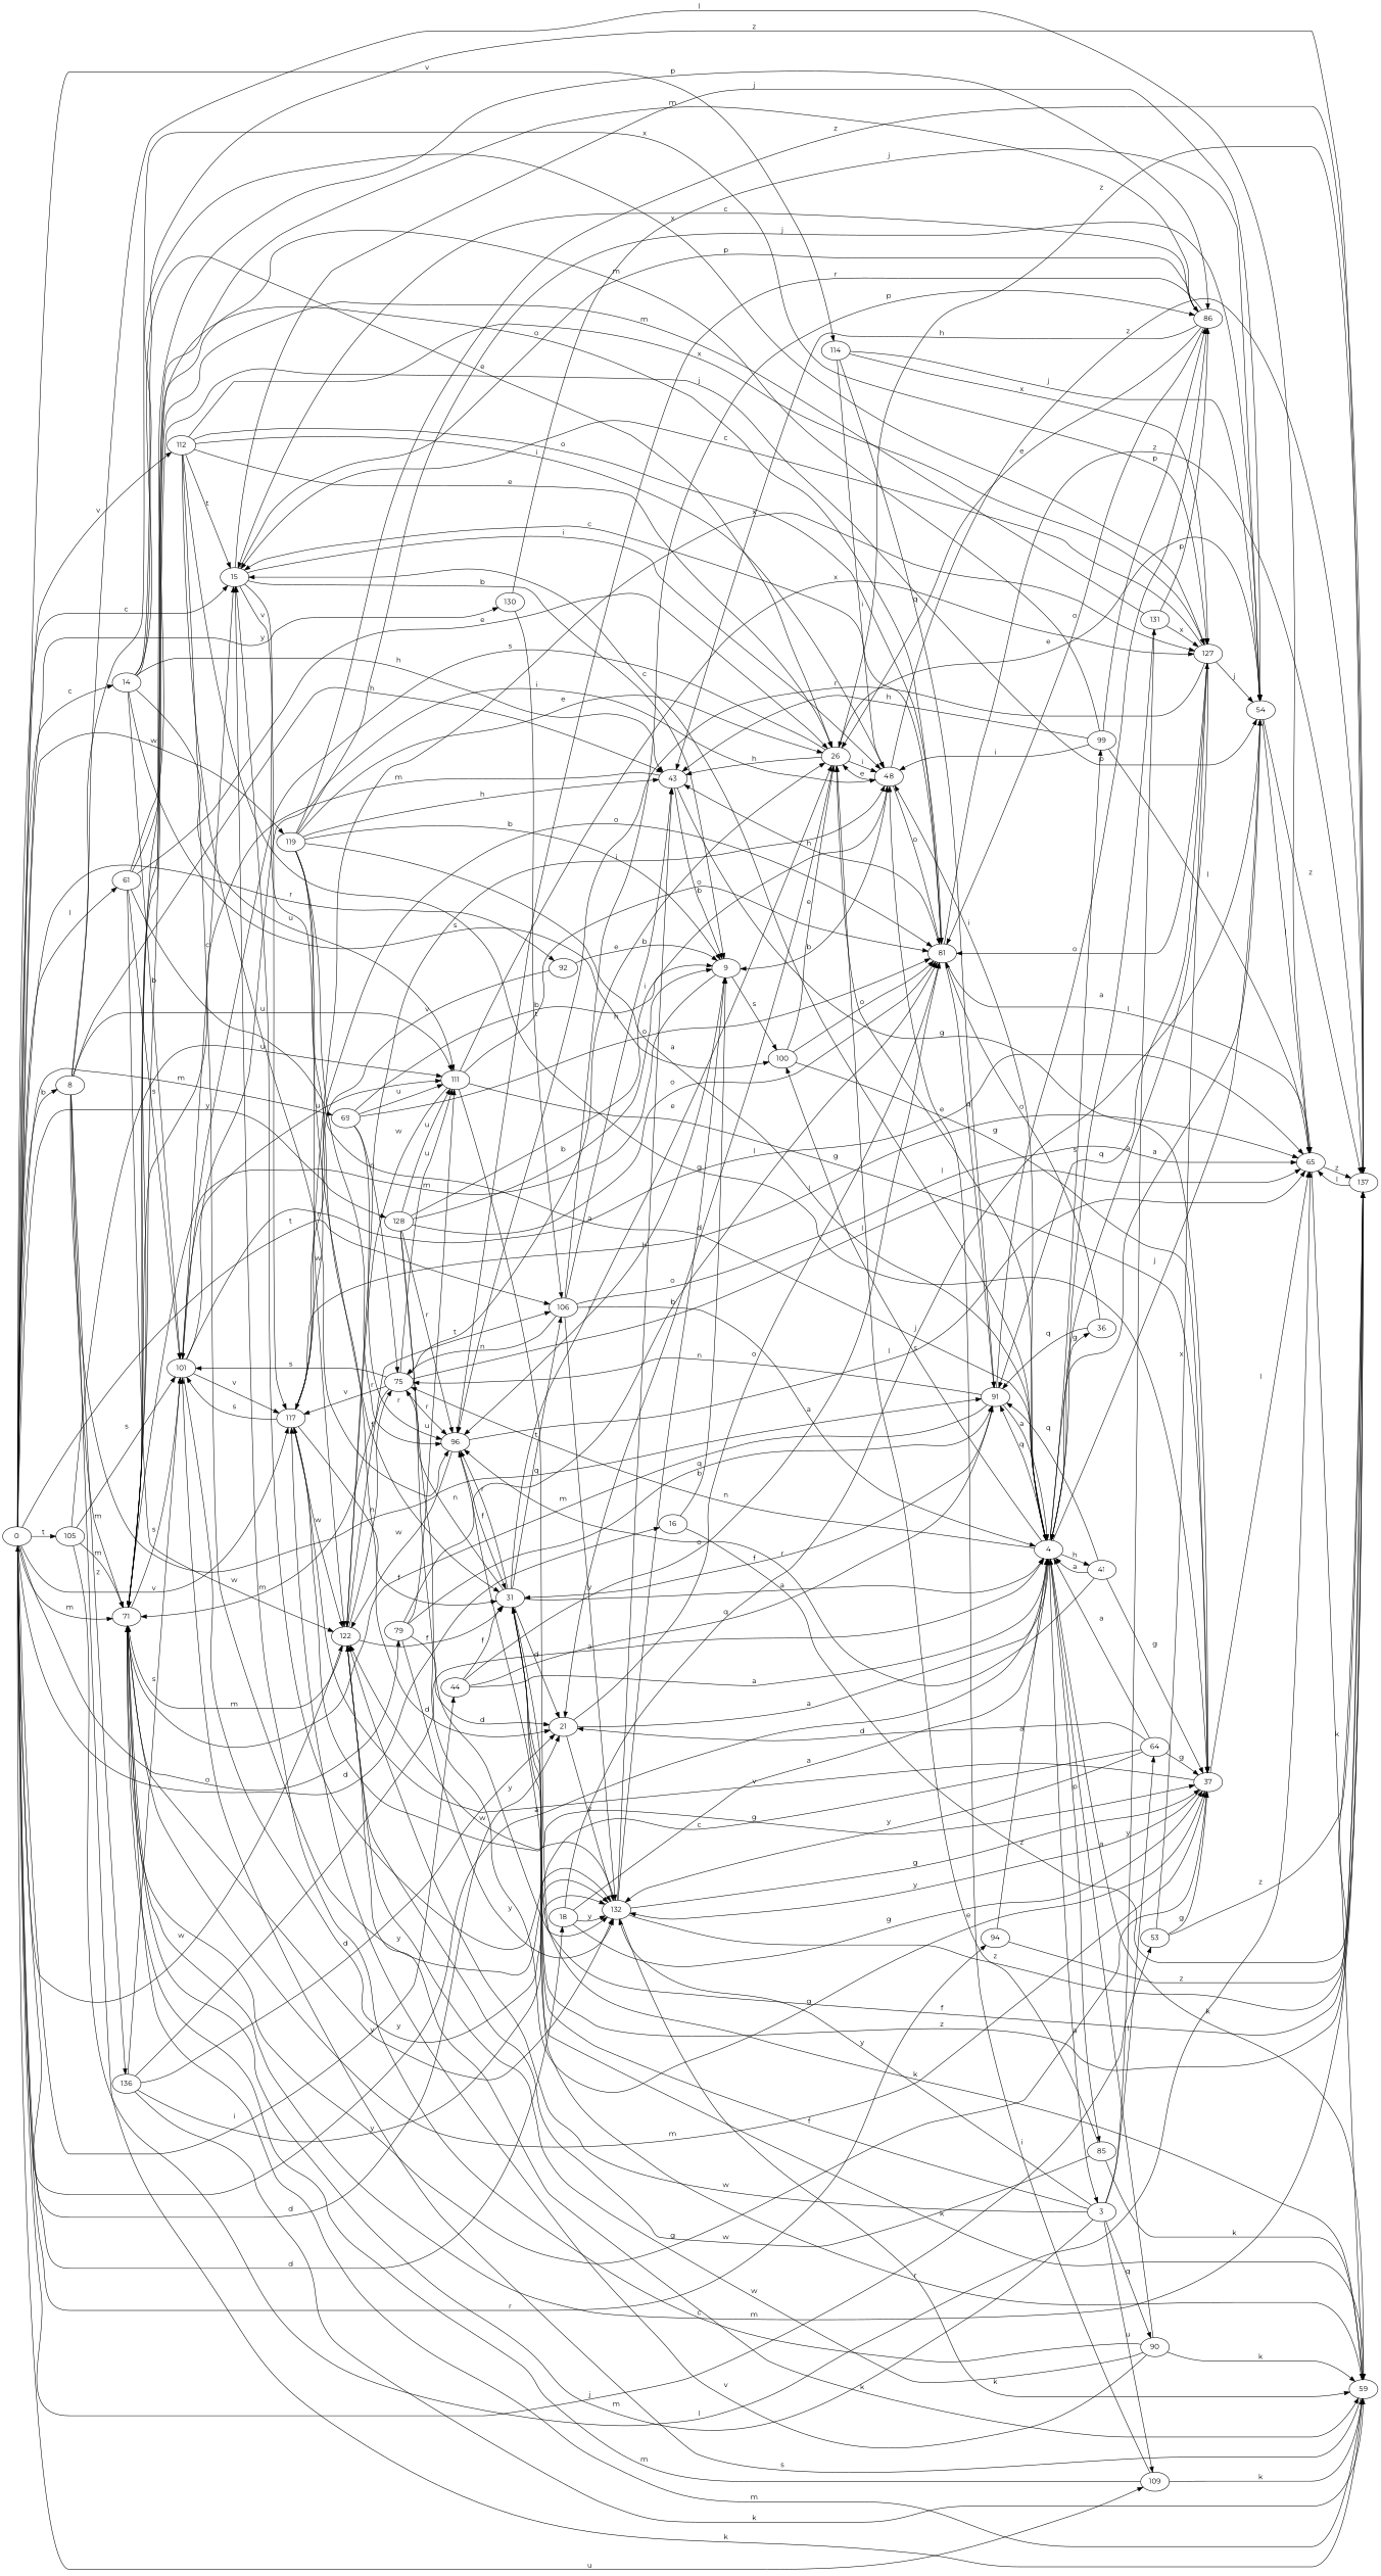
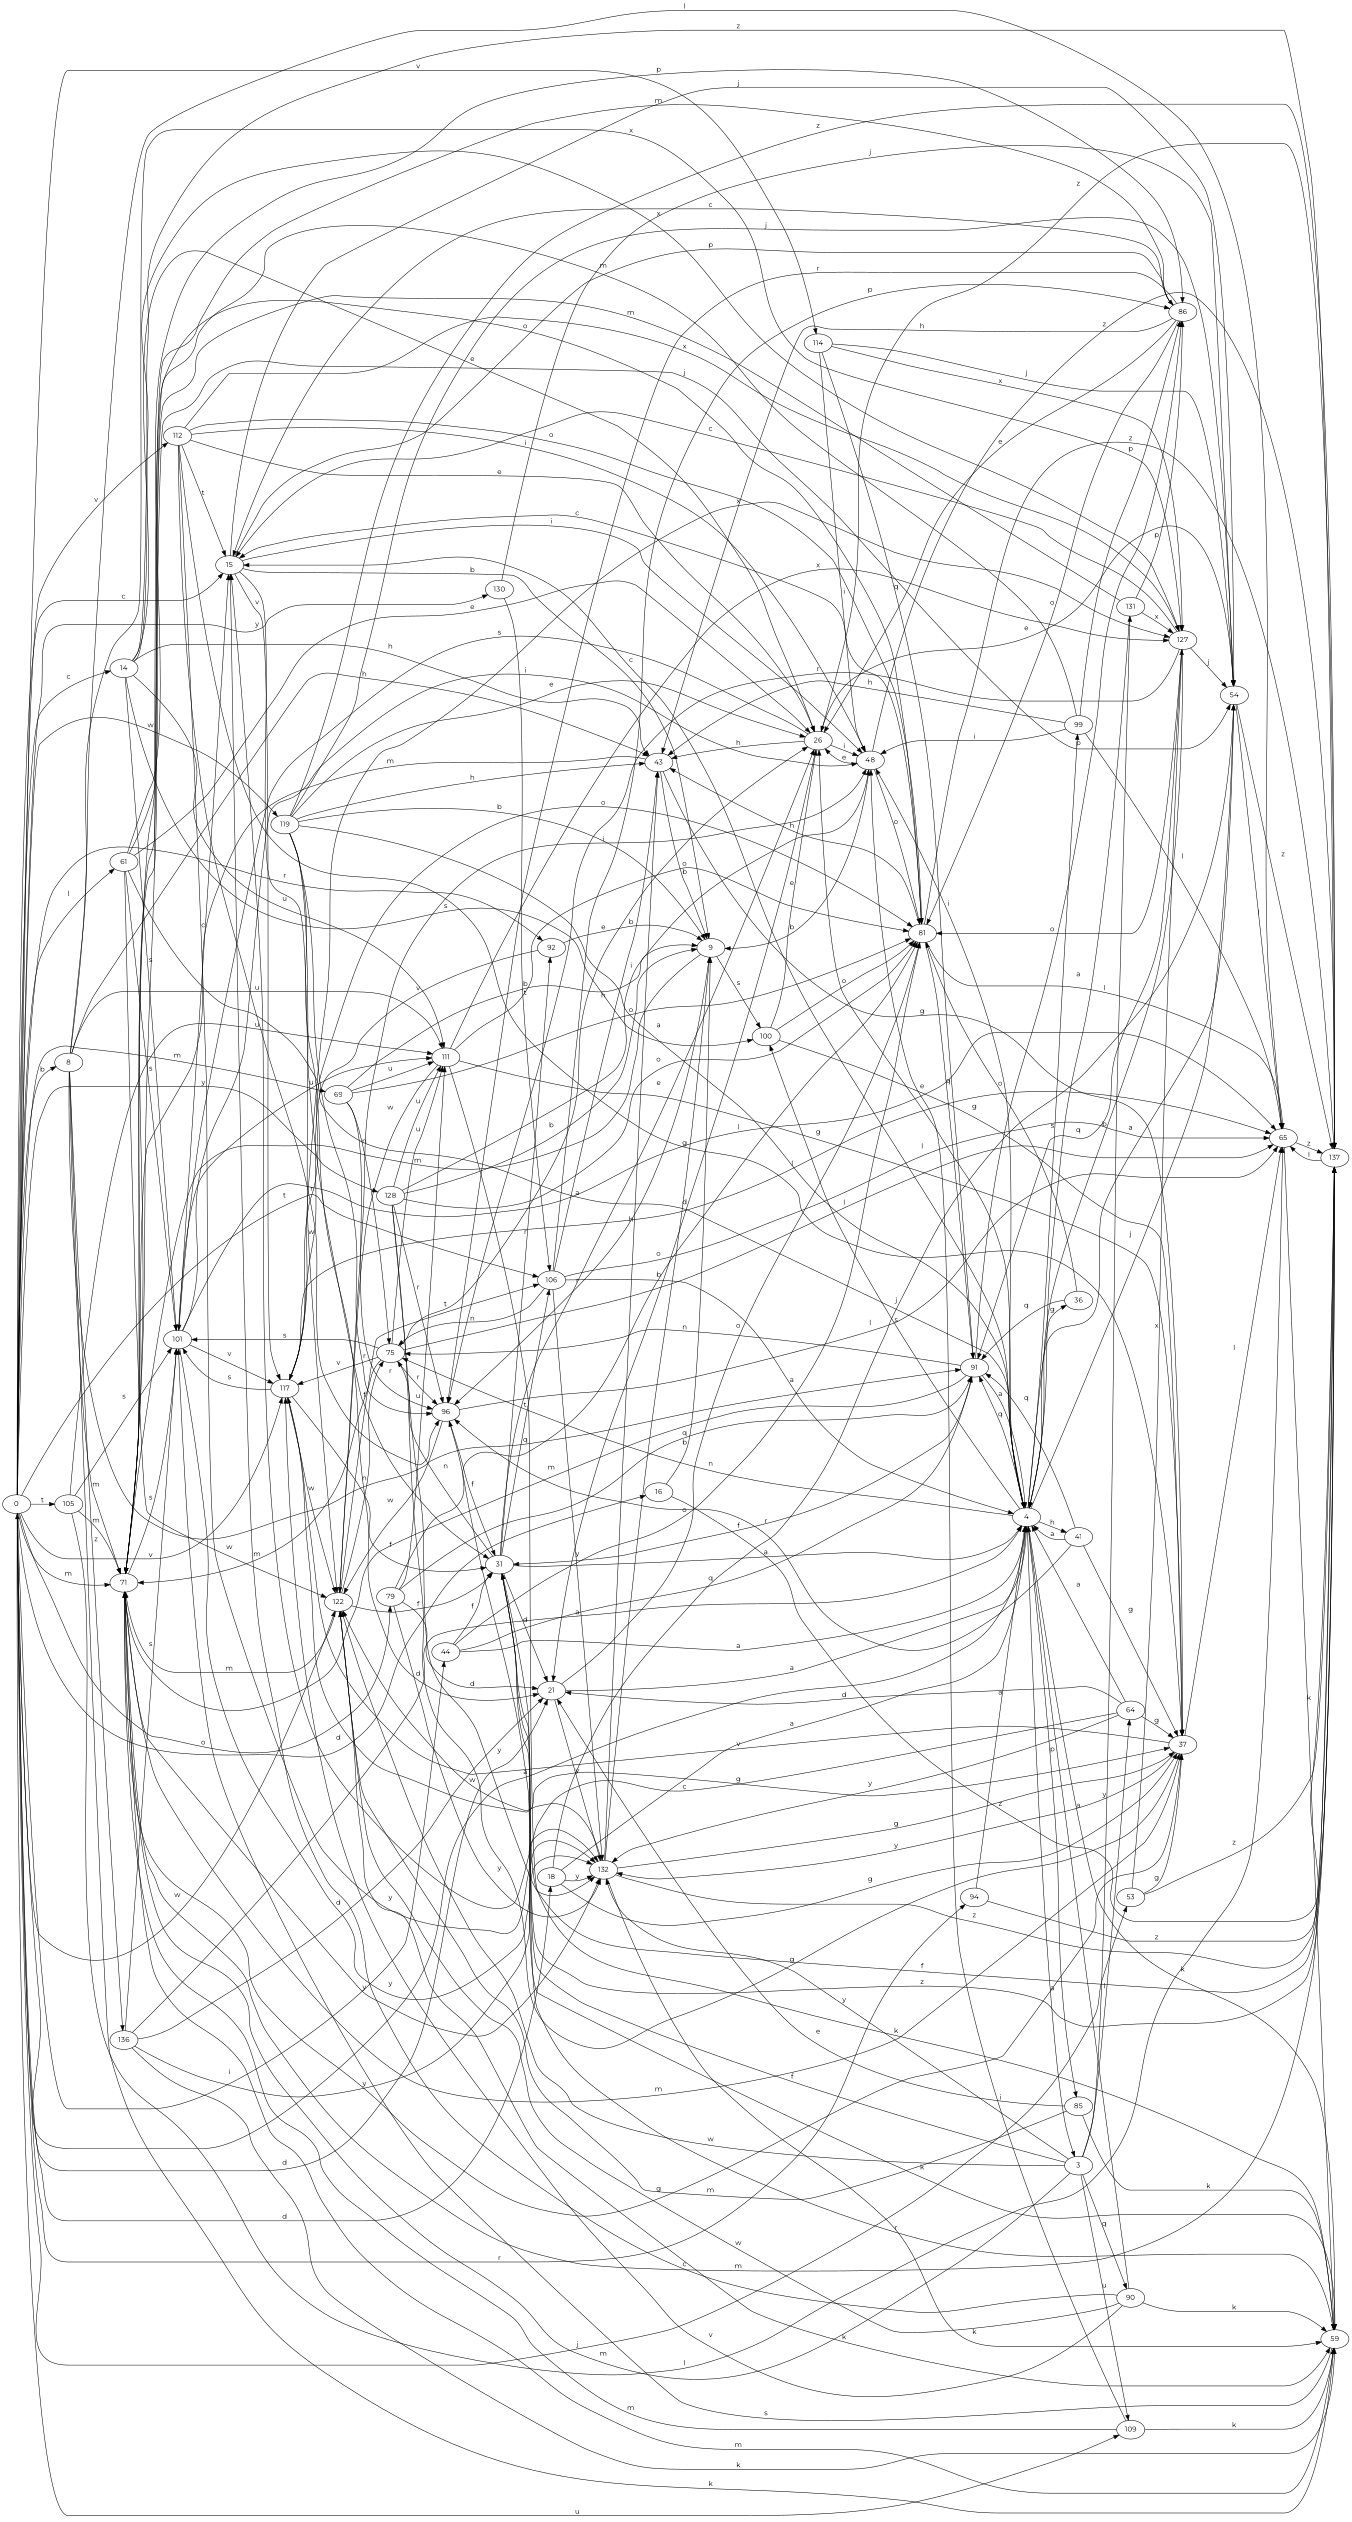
  strict digraph {
    fontname=Montserrat
    rankdir=LR
    node [fontname=Montserrat]
    edge [fontname=Montserrat]
    0
    8
    14
    15
    16
    18
    21
    44
    53
    61
    69
    71
    79
    92
    94
    105
    106
    109
    112
    114
    117
    119
    122
    128
    130
    59
    91
    43
    65
    111
    127
    136
    26
    100
    101
    137
    31
    48
    54
    9
    86
    132
    4
    37
    81
    75
    96
    3
    64
    90
    131
    36
    41
    85
    99
    0 -> 8 [label=b]
    0 -> 14 [label=c]
    0 -> 15 [label=c]
    0 -> 16 [label=d]
    0 -> 18 [label=d]
    0 -> 21 [label=d]
    0 -> 44 [label=i]
    0 -> 53 [label=j]
    0 -> 61 [label=l]
    0 -> 69 [label=m]
    0 -> 71 [label=m]
    0 -> 79 [label=o]
    0 -> 92 [label=r]
    0 -> 94 [label=r]
    0 -> 105 [label=t]
    0 -> 106 [label=t]
    0 -> 109 [label=u]
    0 -> 112 [label=v]
    0 -> 114 [label=v]
    0 -> 117 [label=v]
    0 -> 119 [label=w]
    0 -> 122 [label=w]
    0 -> 128 [label=y]
    0 -> 130 [label=y]
    8 -> 71 [label=m]
    8 -> 59 [label=k]
    8 -> 91 [label=q]
    8 -> 43 [label=h]
    8 -> 65 [label=l]
    8 -> 111 [label=u]
    8 -> 127 [label=x]
    8 -> 136 [label=z]
    14 -> 43 [label=h]
    14 -> 111 [label=u]
    14 -> 127 [label=x]
    14 -> 26 [label=e]
    14 -> 100 [label=s]
-   14 -> 101 [label=b]
+   14 -> 101 [label=s]
    14 -> 137 [label=z]
    15 -> 117 [label=v]
    15 -> 31 [label=f]
    15 -> 48 [label=i]
    15 -> 54 [label=j]
    15 -> 9 [label=b]
    15 -> 86 [label=p]
    16 -> 137 [label=z]
    16 -> 9 [label=b]
    18 -> 54 [label=j]
    18 -> 132 [label=y]
    18 -> 4 [label=a]
    18 -> 37 [label=g]
    21 -> 132 [label=y]
    21 -> 4 [label=a]
    21 -> 81 [label=o]
    44 -> 91 [label=q]
    44 -> 31 [label=f]
    44 -> 4 [label=a]
    44 -> 81 [label=o]
    53 -> 127 [label=x]
    53 -> 137 [label=z]
    53 -> 37 [label=g]
    61 -> 122 [label=w]
    61 -> 26 [label=e]
    61 -> 101 [label=s]
    61 -> 86 [label=p]
    61 -> 4 [label=a]
    61 -> 81 [label=o]
    69 -> 111 [label=u]
    69 -> 9 [label=b]
    69 -> 81 [label=o]
    69 -> 75 [label=n]
    69 -> 96 [label=r]
    71 -> 101 [label=s]
    71 -> 54 [label=j]
    71 -> 132 [label=y]
    71 -> 37 [label=g]
    79 -> 21 [label=d]
    79 -> 91 [label=q]
    79 -> 111 [label=u]
    79 -> 132 [label=y]
    79 -> 81 [label=o]
    92 -> 117 [label=v]
    92 -> 9 [label=b]
    94 -> 137 [label=z]
    94 -> 4 [label=a]
    105 -> 71 [label=m]
    105 -> 65 [label=l]
    105 -> 111 [label=u]
    105 -> 101 [label=s]
    106 -> 43 [label=h]
    106 -> 65 [label=l]
    106 -> 86 [label=p]
    106 -> 132 [label=y]
    106 -> 4 [label=a]
    106 -> 75 [label=n]
    109 -> 71 [label=m]
    109 -> 59 [label=k]
    109 -> 48 [label=i]
    112 -> 15 [label=t]
    112 -> 127 [label=x]
    112 -> 26 [label=e]
    112 -> 48 [label=i]
    112 -> 132 [label=y]
    112 -> 37 [label=g]
    112 -> 81 [label=o]
    112 -> 96 [label=r]
    114 -> 91 [label=q]
    114 -> 127 [label=x]
    114 -> 48 [label=i]
    114 -> 54 [label=j]
    117 -> 122 [label=w]
    117 -> 65 [label=l]
    117 -> 127 [label=x]
    117 -> 101 [label=s]
    117 -> 31 [label=f]
    117 -> 37 [label=g]
    117 -> 81 [label=o]
    119 -> 21 [label=d]
    119 -> 122 [label=w]
    119 -> 43 [label=h]
    119 -> 26 [label=e]
    119 -> 137 [label=z]
    119 -> 54 [label=j]
    119 -> 9 [label=b]
    119 -> 4 [label=a]
    119 -> 96 [label=r]
    122 -> 71 [label=m]
    122 -> 106 [label=t]
    122 -> 59 [label=k]
    122 -> 31 [label=f]
    122 -> 48 [label=i]
    122 -> 75 [label=n]
    128 -> 111 [label=u]
    128 -> 48 [label=i]
    128 -> 9 [label=b]
    128 -> 132 [label=y]
    128 -> 37 [label=g]
    128 -> 81 [label=o]
    128 -> 96 [label=r]
    130 -> 106 [label=t]
    130 -> 54 [label=j]
    59 -> 71 [label=m]
    59 -> 101 [label=s]
    59 -> 96 [label=r]
    91 -> 71 [label=m]
    91 -> 31 [label=f]
    91 -> 86 [label=p]
    91 -> 4 [label=a]
    91 -> 75 [label=n]
    43 -> 71 [label=m]
    43 -> 9 [label=b]
    43 -> 37 [label=g]
    65 -> 59 [label=k]
    65 -> 137 [label=z]
    111 -> 122 [label=w]
    111 -> 59 [label=k]
    111 -> 127 [label=x]
    111 -> 37 [label=g]
    111 -> 81 [label=o]
    127 -> 15 [label=c]
    127 -> 91 [label=q]
    127 -> 54 [label=j]
-   127 -> 4 [label=a]
+   127 -> 4 [label=b]
    127 -> 81 [label=o]
    127 -> 96 [label=r]
    136 -> 21 [label=d]
    136 -> 59 [label=k]
    136 -> 101 [label=s]
    136 -> 132 [label=y]
    136 -> 4 [label=a]
    26 -> 21 [label=d]
    26 -> 43 [label=h]
    26 -> 101 [label=s]
    26 -> 137 [label=z]
    26 -> 48 [label=i]
    100 -> 26 [label=e]
    100 -> 37 [label=g]
    100 -> 81 [label=o]
    101 -> 15 [label=c]
    101 -> 117 [label=v]
    101 -> 65 [label=l]
    101 -> 111 [label=u]
    101 -> 48 [label=i]
    101 -> 132 [label=y]
    137 -> 71 [label=m]
    137 -> 65 [label=l]
    137 -> 31 [label=f]
    31 -> 21 [label=d]
    31 -> 106 [label=t]
    31 -> 59 [label=k]
    31 -> 26 [label=e]
    31 -> 137 [label=z]
    31 -> 4 [label=a]
    31 -> 75 [label=n]
-   31 -> 96 [label=r]
+   31 -> 92 [label=r]
    48 -> 26 [label=e]
    48 -> 137 [label=z]
    48 -> 9 [label=b]
    48 -> 81 [label=o]
    54 -> 65 [label=l]
    54 -> 26 [label=e]
    54 -> 137 [label=z]
    54 -> 4 [label=a]
    9 -> 71 [label=m]
    9 -> 100 [label=s]
    9 -> 96 [label=r]
    86 -> 15 [label=c]
    86 -> 71 [label=m]
    86 -> 43 [label=h]
    86 -> 26 [label=e]
    86 -> 81 [label=o]
    86 -> 96 [label=r]
    132 -> 122 [label=w]
    132 -> 59 [label=k]
    132 -> 43 [label=h]
    132 -> 137 [label=z]
    132 -> 9 [label=b]
    132 -> 37 [label=g]
    4 -> 0 [label=a]
    4 -> 15 [label=c]
    4 -> 59 [label=k]
    4 -> 91 [label=q]
    4 -> 26 [label=e]
    4 -> 100 [label=s]
    4 -> 48 [label=i]
    4 -> 54 [label=j]
    4 -> 75 [label=n]
    4 -> 3 [label=a]
    4 -> 36 [label=g]
    4 -> 41 [label=h]
    4 -> 85 [label=p]
    4 -> 99 [label=s]
    37 -> 71 [label=m]
    37 -> 117 [label=v]
    37 -> 65 [label=l]
    37 -> 132 [label=y]
    81 -> 15 [label=c]
    81 -> 91 [label=q]
    81 -> 43 [label=h]
    81 -> 65 [label=l]
    81 -> 137 [label=z]
    75 -> 71 [label=m]
    75 -> 117 [label=v]
    75 -> 65 [label=l]
    75 -> 111 [label=u]
    75 -> 26 [label=e]
    75 -> 101 [label=s]
    75 -> 96 [label=r]
    96 -> 122 [label=w]
    96 -> 65 [label=l]
    96 -> 31 [label=f]
    3 -> 71 [label=m]
    3 -> 109 [label=u]
    3 -> 122 [label=w]
    3 -> 31 [label=f]
    3 -> 132 [label=y]
    3 -> 64 [label=l]
    3 -> 90 [label=q]
    3 -> 131 [label=y]
    64 -> 15 [label=c]
    64 -> 21 [label=d]
    64 -> 132 [label=y]
    64 -> 4 [label=a]
    64 -> 37 [label=g]
    90 -> 15 [label=c]
    90 -> 117 [label=v]
    90 -> 122 [label=w]
    90 -> 59 [label=k]
    90 -> 4 [label=a]
    131 -> 71 [label=m]
    131 -> 127 [label=x]
    131 -> 86 [label=p]
    131 -> 4 [label=a]
    36 -> 91 [label=q]
    36 -> 81 [label=o]
    41 -> 91 [label=q]
    41 -> 4 [label=a]
    41 -> 37 [label=g]
    41 -> 96 [label=r]
-   85 -> 122 [label=w]
+   85 -> 122 [label=m]
    85 -> 59 [label=k]
-   85 -> 26 [label=e]
+   85 -> 21 [label=e]
    99 -> 71 [label=m]
    99 -> 43 [label=h]
    99 -> 65 [label=l]
    99 -> 48 [label=i]
    99 -> 86 [label=p]
  }
